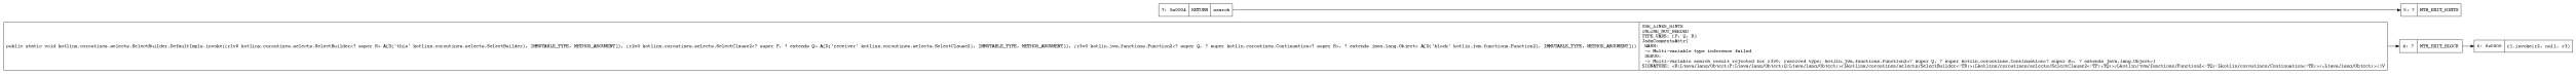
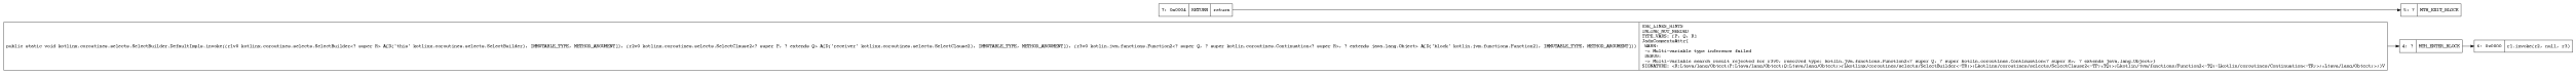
  digraph {
    fontname="Courier Prime"
    rankdir=LR
    node [fontname="Courier Prime" shape=record]
    edge [fontname="Courier Prime"]
-   n1 [label="{4\:\ ?|MTH_EXIT_BLOCK\l}"]
+   n1 [label="{4\:\ ?|MTH_ENTER_BLOCK\l}"]
    n2 [label="{6\:\ 0x0000|r1.invoke(r2, null, r3)\l}"]
-   n3 [label="{7\:\ 0x0004|RETURN\l|search\l}"]
-   n4 [label="{5\:\ ?|MTH_EXIT_HINTS\l}"]
+   n3 [label="{7\:\ 0x0004|RETURN\l|return\l}"]
+   n4 [label="{5\:\ ?|MTH_EXIT_BLOCK\l}"]
    n5 [label="{public static void kotlinx.coroutines.selects.SelectBuilder.DefaultImpls.invoke((r1v0 kotlinx.coroutines.selects.SelectBuilder\<? super R\> A[D('this' kotlinx.coroutines.selects.SelectBuilder), IMMUTABLE_TYPE, METHOD_ARGUMENT]), (r2v0 kotlinx.coroutines.selects.SelectClause2\<? super P, ? extends Q\> A[D('receiver' kotlinx.coroutines.selects.SelectClause2), IMMUTABLE_TYPE, METHOD_ARGUMENT]), (r3v0 kotlin.jvm.functions.Function2\<? super Q, ? super kotlin.coroutines.Continuation\<? super R\>, ? extends java.lang.Object\> A[D('block' kotlin.jvm.functions.Function2), IMMUTABLE_TYPE, METHOD_ARGUMENT]))  | USE_LINES_HINTS\lINLINE_NOT_NEEDED\lTYPE_VARS: [P, Q, R]\lJadxCommentsAttr\{\l WARN: \l \-\> Multi\-variable type inference failed\l DEBUG: \l \-\> Multi\-variable search result rejected for r3v0, resolved type: kotlin.jvm.functions.Function2\<? super Q, ? super kotlin.coroutines.Continuation\<? super R\>, ? extends java.lang.Object\>\}\lSIGNATURE: \<R:Ljava\/lang\/Object;P:Ljava\/lang\/Object;Q:Ljava\/lang\/Object;\>(Lkotlinx\/coroutines\/selects\/SelectBuilder\<\-TR;\>;Lkotlinx\/coroutines\/selects\/SelectClause2\<\-TP;+TQ;\>;Lkotlin\/jvm\/functions\/Function2\<\-TQ;\-Lkotlin\/coroutines\/Continuation\<\-TR;\>;+Ljava\/lang\/Object;\>;)V\l}"]
    n1 -> n2
    n3 -> n4
    n5 -> n1
  }
